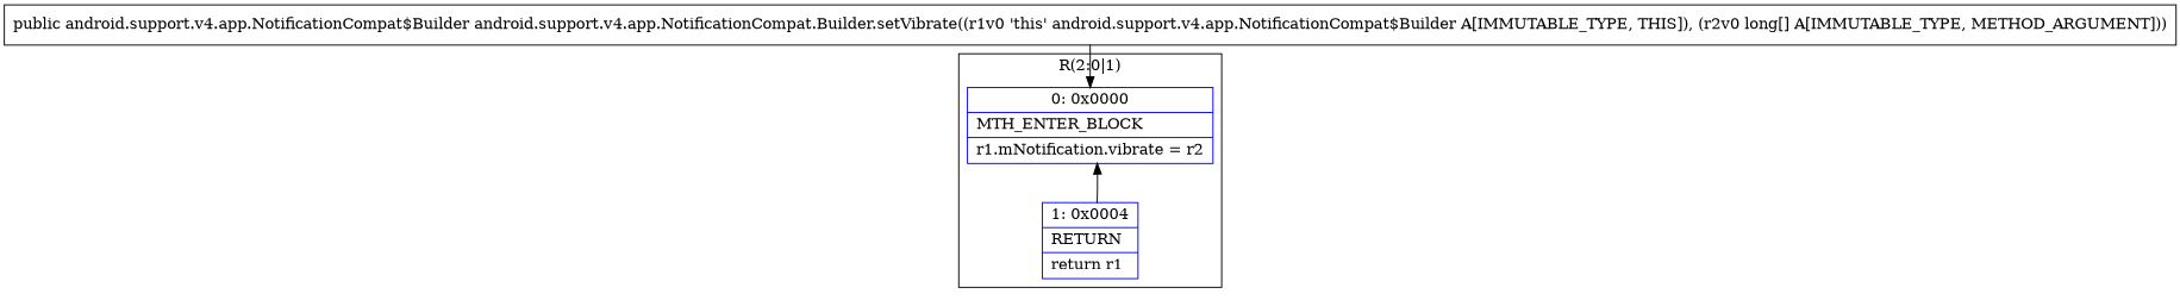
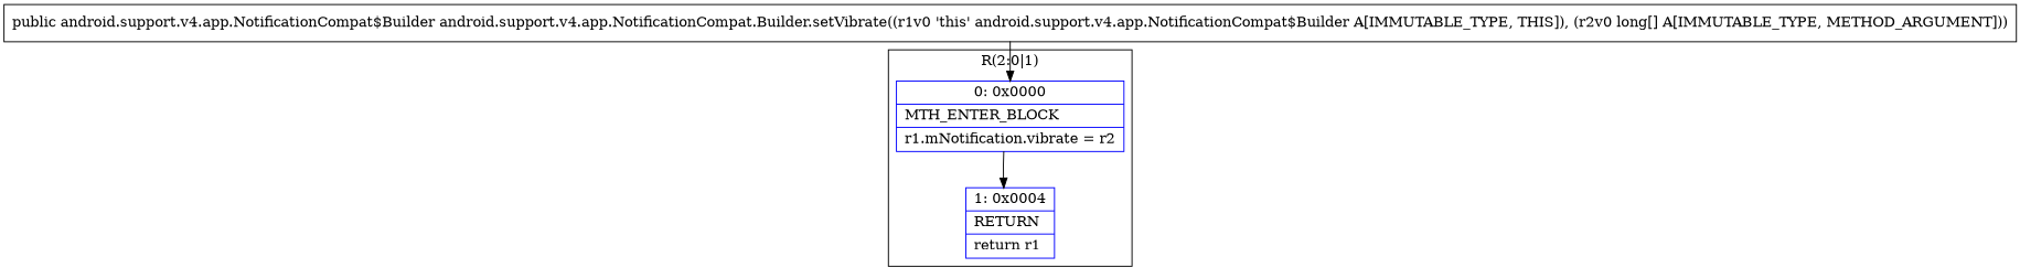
  digraph {
    node [color=blue shape=record]
    n1 [label="{0\:\ 0x0000|MTH_ENTER_BLOCK\l|r1.mNotification.vibrate = r2\l}"]
    n2 [label="{1\:\ 0x0004|RETURN\l|return r1\l}"]
    n3 [label="{public android.support.v4.app.NotificationCompat$Builder android.support.v4.app.NotificationCompat.Builder.setVibrate((r1v0 'this' android.support.v4.app.NotificationCompat$Builder A[IMMUTABLE_TYPE, THIS]), (r2v0 long[] A[IMMUTABLE_TYPE, METHOD_ARGUMENT])) }" color=""]
    subgraph cluster_1 {
      label="R(2:0|1)"
      n1
      n2
    }
-   n2 -> n1
+   n1 -> n2
    n3 -> n1
  }
